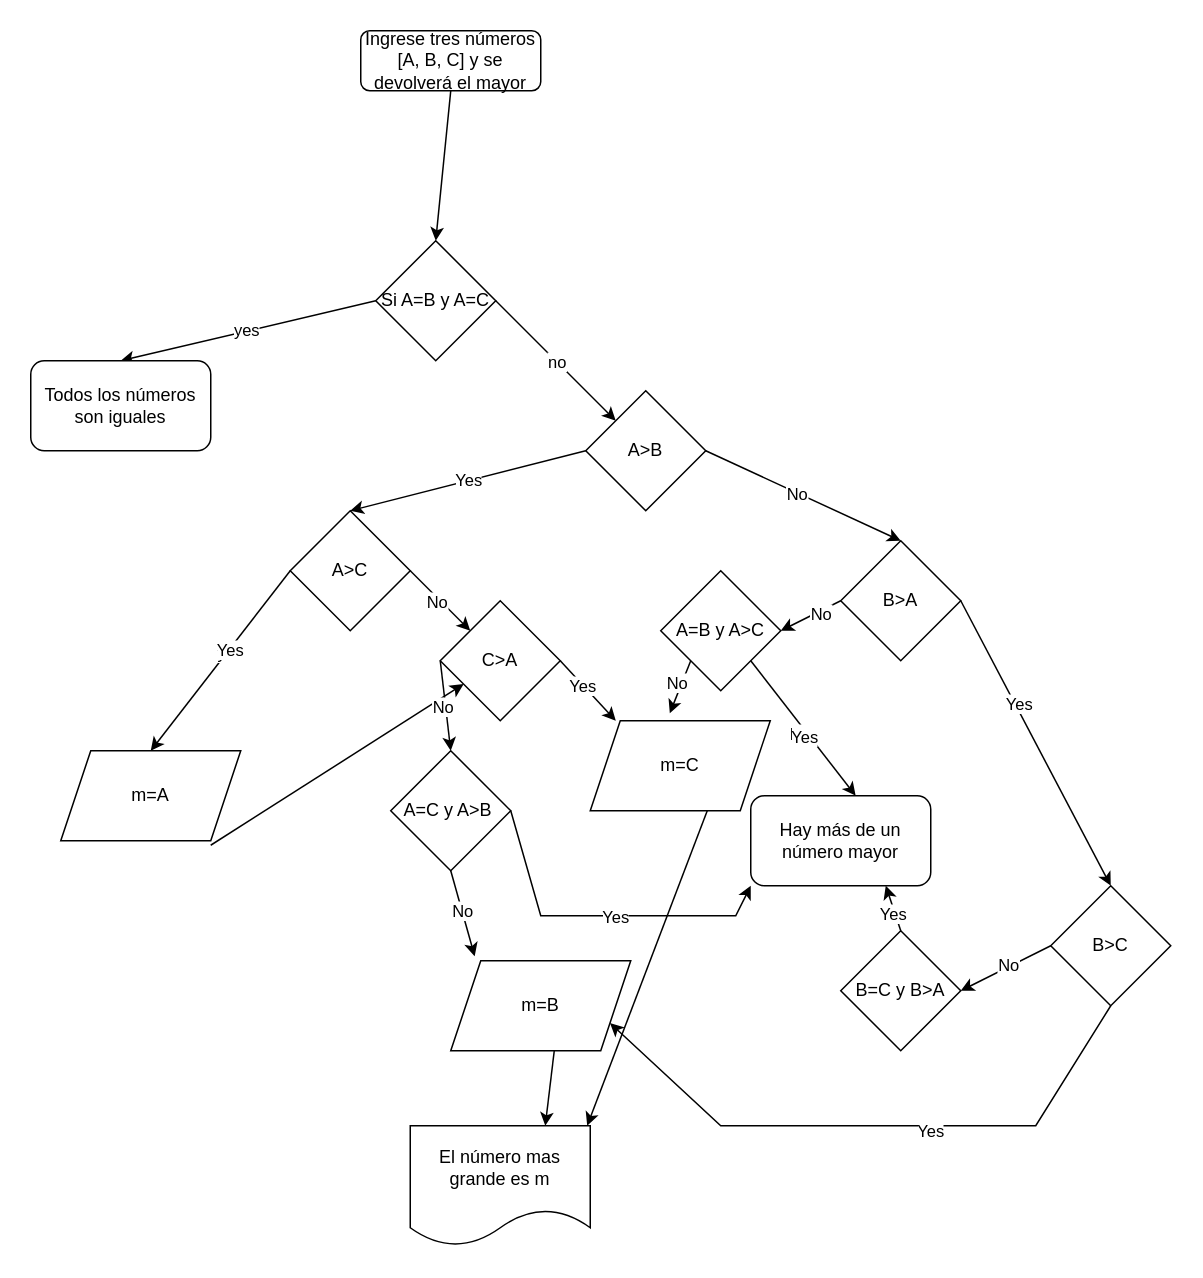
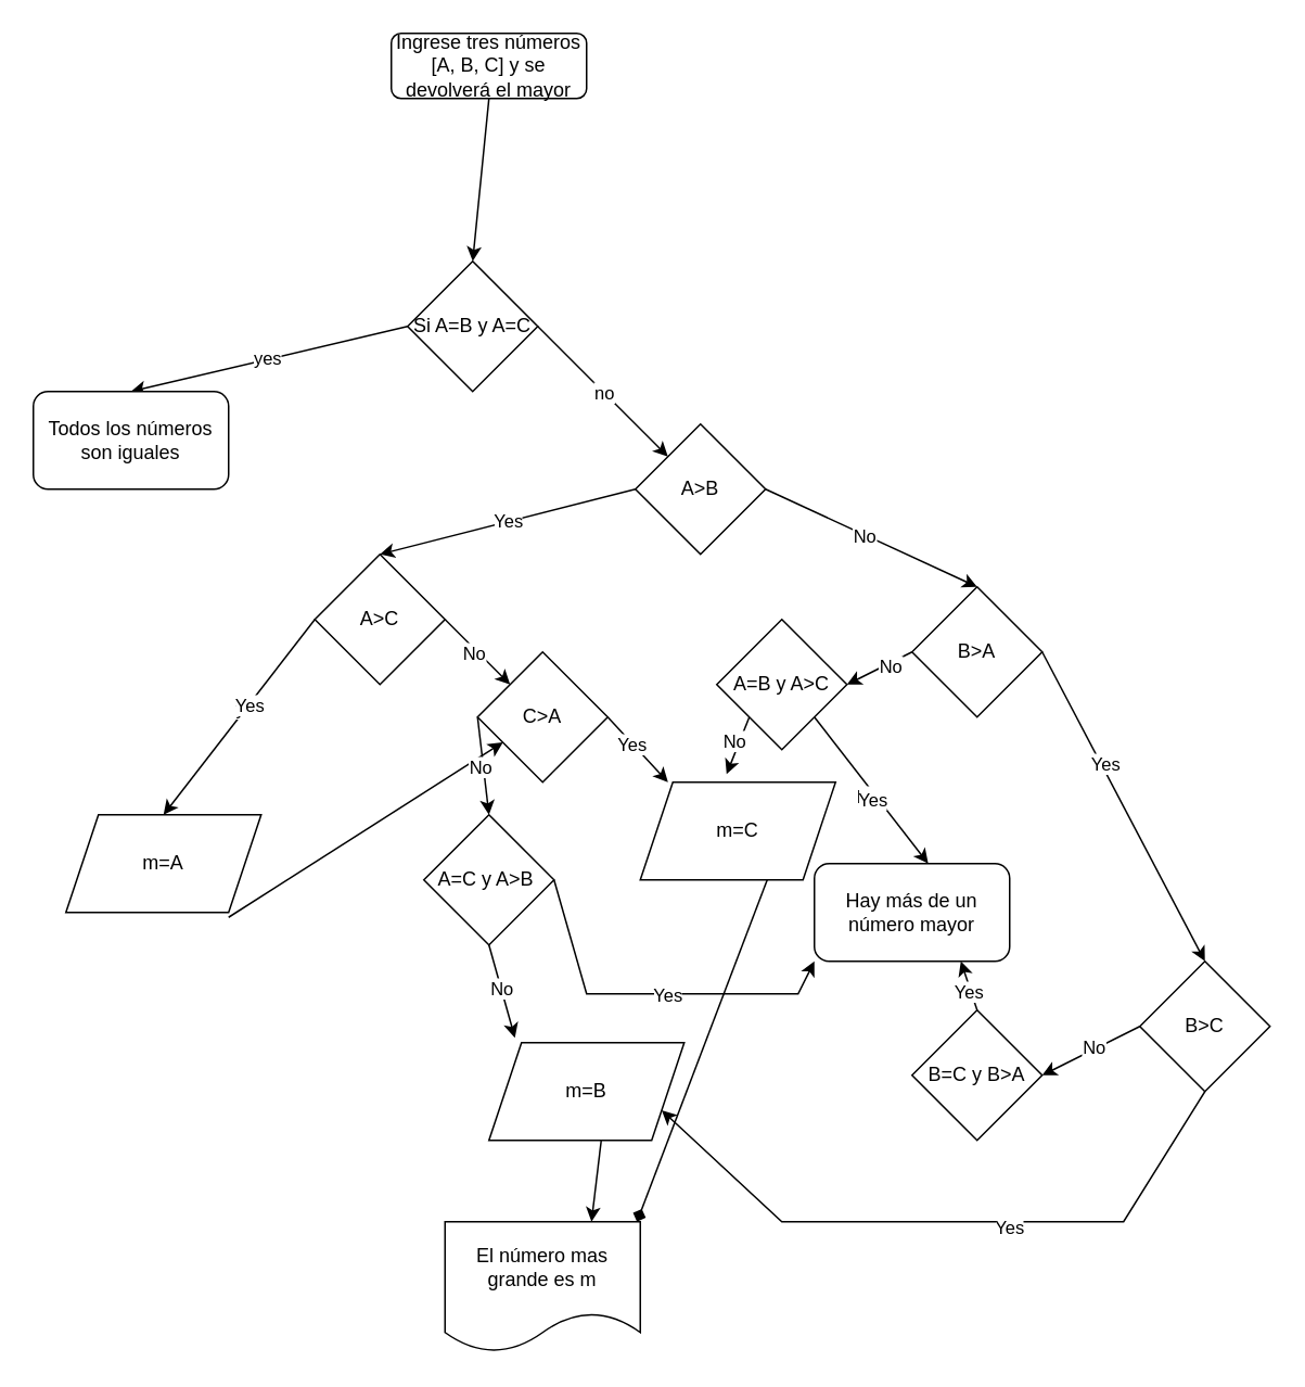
  <mxCell id="0" value="" />
  <mxCell id="1" parent="0" />
  <mxCell id="2" value="Ingrese tres números [A, B, C] y se devolverá el mayor" style="rounded=1;whiteSpace=wrap;html=1;fontSize=12;glass=0;strokeWidth=1;shadow=0;" parent="1" vertex="1"><mxGeometry x="240" y="20" width="120" height="40" as="geometry" /></mxCell>
  <mxCell id="3" value="Si A=B y A=C" style="rhombus;whiteSpace=wrap;html=1;" parent="1" vertex="1"><mxGeometry x="250" y="160" width="80" height="80" as="geometry" /></mxCell>
  <mxCell id="4" value="" style="endArrow=classic;html=1;rounded=0;entryX=0.5;entryY=0;entryDx=0;entryDy=0;exitX=0;exitY=0.5;exitDx=0;exitDy=0;" parent="1" source="3" target="6" edge="1"><mxGeometry width="50" height="50" relative="1" as="geometry"><mxPoint x="480" y="310" as="sourcePoint" /><mxPoint x="530" y="260" as="targetPoint" /></mxGeometry></mxCell>
  <mxCell id="5" value="yes" style="edgeLabel;html=1;align=center;verticalAlign=middle;resizable=0;points=[];" vertex="1" connectable="0" parent="4"><mxGeometry x="0.02" y="-1" relative="1" as="geometry"><mxPoint as="offset" /></mxGeometry></mxCell>
  <mxCell id="6" value="Todos los números son iguales" style="rounded=1;whiteSpace=wrap;html=1;" parent="1" vertex="1"><mxGeometry y="240" width="120" height="60" as="geometry" x="20" /></mxCell>
  <mxCell id="7" value="" style="endArrow=classic;html=1;rounded=0;entryX=0.5;entryY=0;entryDx=0;entryDy=0;exitX=0.5;exitY=1;exitDx=0;exitDy=0;" parent="1" source="2" target="3" edge="1"><mxGeometry width="50" height="50" relative="1" as="geometry"><mxPoint x="480" y="310" as="sourcePoint" /><mxPoint x="530" y="260" as="targetPoint" /></mxGeometry></mxCell>
  <mxCell id="8" value="A&amp;gt;B" style="rhombus;whiteSpace=wrap;html=1;" parent="1" vertex="1"><mxGeometry x="390" y="260" width="80" height="80" as="geometry" /></mxCell>
  <mxCell id="9" value="A&amp;gt;C" style="rhombus;whiteSpace=wrap;html=1;" parent="1" vertex="1"><mxGeometry x="193" y="340" width="80" height="80" as="geometry" /></mxCell>
  <mxCell id="10" value="" style="endArrow=classic;html=1;rounded=0;entryX=0.5;entryY=0;entryDx=0;entryDy=0;exitX=0;exitY=0.5;exitDx=0;exitDy=0;" parent="1" source="8" target="9" edge="1"><mxGeometry width="50" height="50" relative="1" as="geometry"><mxPoint x="410" y="270" as="sourcePoint" /><mxPoint x="460" y="220" as="targetPoint" /></mxGeometry></mxCell>
  <mxCell id="11" value="Yes&lt;br&gt;" style="edgeLabel;html=1;align=center;verticalAlign=middle;resizable=0;points=[];" parent="10" vertex="1" connectable="0"><mxGeometry y="-1" relative="1" as="geometry"><mxPoint as="offset" /></mxGeometry></mxCell>
  <mxCell id="12" value="m=A" style="shape=parallelogram;perimeter=parallelogramPerimeter;whiteSpace=wrap;html=1;fixedSize=1;" parent="1" vertex="1"><mxGeometry x="40" y="500" width="120" height="60" as="geometry" /></mxCell>
  <mxCell id="13" value="El número mas grande es m" style="shape=document;whiteSpace=wrap;html=1;boundedLbl=1;" parent="1" vertex="1"><mxGeometry x="273" y="750" width="120" height="80" as="geometry" /></mxCell>
  <mxCell id="14" value="" style="endArrow=classic;html=1;rounded=0;entryX=0.5;entryY=0;entryDx=0;entryDy=0;exitX=0;exitY=0.5;exitDx=0;exitDy=0;" parent="1" source="9" target="12" edge="1"><mxGeometry width="50" height="50" relative="1" as="geometry"><mxPoint x="410" y="470" as="sourcePoint" /><mxPoint x="460" y="420" as="targetPoint" /></mxGeometry></mxCell>
  <mxCell id="15" value="yes" style="edgeLabel;html=1;align=center;verticalAlign=middle;resizable=0;points=[];" parent="14" vertex="1" connectable="0"><mxGeometry x="-0.1" y="1" relative="1" as="geometry"><mxPoint as="offset" /></mxGeometry></mxCell>
  <mxCell id="16" value="Yes&lt;br&gt;" style="edgeLabel;html=1;align=center;verticalAlign=middle;resizable=0;points=[];" parent="14" vertex="1" connectable="0"><mxGeometry x="-0.133" relative="1" as="geometry"><mxPoint as="offset" /></mxGeometry></mxCell>
  <mxCell id="17" value="" style="endArrow=classic;html=1;rounded=0;exitX=0.833;exitY=1.05;exitDx=0;exitDy=0;exitPerimeter=0;" parent="1" source="12" target="34" edge="1"><mxGeometry width="50" height="50" relative="1" as="geometry"><mxPoint x="410" y="470" as="sourcePoint" /><mxPoint x="460" y="420" as="targetPoint" /></mxGeometry></mxCell>
  <mxCell id="18" value="" style="endArrow=classic;html=1;rounded=0;exitX=1;exitY=0.5;exitDx=0;exitDy=0;entryX=0.5;entryY=0;entryDx=0;entryDy=0;" parent="1" source="8" target="22" edge="1"><mxGeometry width="50" height="50" relative="1" as="geometry"><mxPoint x="300" y="280" as="sourcePoint" /><mxPoint x="440" y="310" as="targetPoint" /></mxGeometry></mxCell>
  <mxCell id="19" value="No" style="edgeLabel;html=1;align=center;verticalAlign=middle;resizable=0;points=[];" parent="18" vertex="1" connectable="0"><mxGeometry x="-0.071" y="-1" relative="1" as="geometry"><mxPoint as="offset" /></mxGeometry></mxCell>
  <mxCell id="20" value="" style="endArrow=classic;html=1;rounded=0;exitX=1;exitY=0.5;exitDx=0;exitDy=0;" parent="1" source="9" target="34" edge="1"><mxGeometry width="50" height="50" relative="1" as="geometry"><mxPoint x="260" y="420" as="sourcePoint" /><mxPoint x="240" y="420" as="targetPoint" /></mxGeometry></mxCell>
  <mxCell id="21" value="No" style="edgeLabel;html=1;align=center;verticalAlign=middle;resizable=0;points=[];" parent="20" vertex="1" connectable="0"><mxGeometry x="-0.032" y="-2" relative="1" as="geometry"><mxPoint as="offset" /></mxGeometry></mxCell>
  <mxCell id="22" value="B&amp;gt;A" style="rhombus;whiteSpace=wrap;html=1;" parent="1" vertex="1"><mxGeometry x="560" y="360" width="80" height="80" as="geometry" /></mxCell>
  <mxCell id="23" value="A=B y A&amp;gt;C" style="rhombus;whiteSpace=wrap;html=1;" parent="1" vertex="1"><mxGeometry x="440" y="380" width="80" height="80" as="geometry" /></mxCell>
  <mxCell id="24" value="" style="endArrow=classic;html=1;rounded=0;entryX=1;entryY=0.5;entryDx=0;entryDy=0;exitX=0;exitY=0.5;exitDx=0;exitDy=0;" parent="1" source="22" target="23" edge="1"><mxGeometry width="50" height="50" relative="1" as="geometry"><mxPoint x="410" y="460" as="sourcePoint" /><mxPoint x="460" y="410" as="targetPoint" /></mxGeometry></mxCell>
  <mxCell id="25" value="No" style="edgeLabel;html=1;align=center;verticalAlign=middle;resizable=0;points=[];" parent="24" vertex="1" connectable="0"><mxGeometry x="-0.269" y="2" relative="1" as="geometry"><mxPoint as="offset" /></mxGeometry></mxCell>
  <mxCell id="26" value="Hay más de un número mayor" style="rounded=1;whiteSpace=wrap;html=1;" parent="1" vertex="1"><mxGeometry x="500" y="530" width="120" height="60" as="geometry" /></mxCell>
  <mxCell id="27" value="" style="endArrow=classic;html=1;rounded=0;entryX=0.583;entryY=0;entryDx=0;entryDy=0;exitX=1;exitY=1;exitDx=0;exitDy=0;entryPerimeter=0;" parent="1" source="23" target="26" edge="1"><mxGeometry width="50" height="50" relative="1" as="geometry"><mxPoint x="550" y="500" as="sourcePoint" /><mxPoint x="600" y="450" as="targetPoint" /></mxGeometry></mxCell>
  <mxCell id="28" value="No&lt;br&gt;" style="edgeLabel;html=1;align=center;verticalAlign=middle;resizable=0;points=[];" parent="27" vertex="1" connectable="0"><mxGeometry x="0.014" y="-4" relative="1" as="geometry"><mxPoint as="offset" /></mxGeometry></mxCell>
  <mxCell id="29" value="Yes&lt;br&gt;" style="edgeLabel;html=1;align=center;verticalAlign=middle;resizable=0;points=[];" parent="27" vertex="1" connectable="0"><mxGeometry x="0.075" y="-3" relative="1" as="geometry"><mxPoint as="offset" /></mxGeometry></mxCell>
  <mxCell id="30" value="m=C" style="shape=parallelogram;perimeter=parallelogramPerimeter;whiteSpace=wrap;html=1;fixedSize=1;" parent="1" vertex="1"><mxGeometry x="393" y="480" width="120" height="60" as="geometry" /></mxCell>
  <mxCell id="31" value="" style="endArrow=classic;html=1;rounded=0;entryX=0.442;entryY=-0.083;entryDx=0;entryDy=0;entryPerimeter=0;exitX=0;exitY=1;exitDx=0;exitDy=0;" parent="1" source="23" target="30" edge="1"><mxGeometry width="50" height="50" relative="1" as="geometry"><mxPoint x="430" y="470" as="sourcePoint" /><mxPoint x="480" y="420" as="targetPoint" /></mxGeometry></mxCell>
  <mxCell id="32" value="No" style="edgeLabel;html=1;align=center;verticalAlign=middle;resizable=0;points=[];" parent="31" vertex="1" connectable="0"><mxGeometry x="-0.072" y="-3" relative="1" as="geometry"><mxPoint as="offset" /></mxGeometry></mxCell>
- <mxCell id="33" value="" style="endArrow=classic;html=1;rounded=0;entryX=0.983;entryY=0;entryDx=0;entryDy=0;entryPerimeter=0;exitX=0.65;exitY=1;exitDx=0;exitDy=0;exitPerimeter=0;" parent="1" source="30" target="13" edge="1"><mxGeometry width="50" height="50" relative="1" as="geometry"><mxPoint x="320" y="610" as="sourcePoint" /><mxPoint x="370" y="560" as="targetPoint" /></mxGeometry></mxCell>
+ <mxCell id="33" value="" style="endArrow=diamond;html=1;rounded=0;entryX=0.983;entryY=0;entryDx=0;entryDy=0;entryPerimeter=0;exitX=0.65;exitY=1;exitDx=0;exitDy=0;exitPerimeter=0;" parent="1" source="30" target="13" edge="1"><mxGeometry width="50" height="50" relative="1" as="geometry"><mxPoint x="320" y="610" as="sourcePoint" /><mxPoint x="370" y="560" as="targetPoint" /></mxGeometry></mxCell>
  <mxCell id="34" value="C&amp;gt;A" style="rhombus;whiteSpace=wrap;html=1;direction=south;" parent="1" vertex="1"><mxGeometry x="293" y="400" width="80" height="80" as="geometry" /></mxCell>
  <mxCell id="35" value="" style="endArrow=classic;html=1;rounded=0;entryX=0.142;entryY=0;entryDx=0;entryDy=0;entryPerimeter=0;exitX=0.5;exitY=0;exitDx=0;exitDy=0;" parent="1" source="34" target="30" edge="1"><mxGeometry width="50" height="50" relative="1" as="geometry"><mxPoint x="410" y="460" as="sourcePoint" /><mxPoint x="460" y="410" as="targetPoint" /></mxGeometry></mxCell>
  <mxCell id="36" value="Yes" style="edgeLabel;html=1;align=center;verticalAlign=middle;resizable=0;points=[];" parent="35" vertex="1" connectable="0"><mxGeometry x="-0.219" relative="1" as="geometry"><mxPoint y="1" as="offset" /></mxGeometry></mxCell>
  <mxCell id="37" value="A=C y A&amp;gt;B&amp;nbsp;" style="rhombus;whiteSpace=wrap;html=1;" parent="1" vertex="1"><mxGeometry x="260" y="500" width="80" height="80" as="geometry" /></mxCell>
  <mxCell id="38" value="" style="endArrow=classic;html=1;rounded=0;entryX=0.5;entryY=0;entryDx=0;entryDy=0;exitX=0.5;exitY=1;exitDx=0;exitDy=0;" parent="1" source="34" target="37" edge="1"><mxGeometry width="50" height="50" relative="1" as="geometry"><mxPoint x="290" y="520" as="sourcePoint" /><mxPoint x="340" y="470" as="targetPoint" /></mxGeometry></mxCell>
  <mxCell id="39" value="No" style="edgeLabel;html=1;align=center;verticalAlign=middle;resizable=0;points=[];" parent="38" vertex="1" connectable="0"><mxGeometry y="-2" relative="1" as="geometry"><mxPoint as="offset" /></mxGeometry></mxCell>
  <mxCell id="40" value="" style="endArrow=classic;html=1;rounded=0;entryX=0;entryY=1;entryDx=0;entryDy=0;exitX=1;exitY=0.5;exitDx=0;exitDy=0;" parent="1" source="37" target="26" edge="1"><mxGeometry width="50" height="50" relative="1" as="geometry"><mxPoint x="330" y="610" as="sourcePoint" /><mxPoint x="380" y="560" as="targetPoint" /><Array as="points"><mxPoint x="360" y="610" /><mxPoint x="410" y="610" /><mxPoint x="490" y="610" /></Array></mxGeometry></mxCell>
  <mxCell id="41" value="Yes" style="edgeLabel;html=1;align=center;verticalAlign=middle;resizable=0;points=[];" parent="40" vertex="1" connectable="0"><mxGeometry x="0.081" relative="1" as="geometry"><mxPoint as="offset" /></mxGeometry></mxCell>
  <mxCell id="42" value="m=B" style="shape=parallelogram;perimeter=parallelogramPerimeter;whiteSpace=wrap;html=1;fixedSize=1;" parent="1" vertex="1"><mxGeometry x="300" y="640" width="120" height="60" as="geometry" /></mxCell>
  <mxCell id="43" value="" style="endArrow=classic;html=1;rounded=0;entryX=0.133;entryY=-0.05;entryDx=0;entryDy=0;entryPerimeter=0;exitX=0.5;exitY=1;exitDx=0;exitDy=0;" parent="1" source="37" target="42" edge="1"><mxGeometry width="50" height="50" relative="1" as="geometry"><mxPoint x="240" y="660" as="sourcePoint" /><mxPoint x="290" y="610" as="targetPoint" /></mxGeometry></mxCell>
  <mxCell id="44" value="No" style="edgeLabel;html=1;align=center;verticalAlign=middle;resizable=0;points=[];" parent="43" vertex="1" connectable="0"><mxGeometry x="-0.06" relative="1" as="geometry"><mxPoint as="offset" /></mxGeometry></mxCell>
  <mxCell id="45" value="" style="endArrow=classic;html=1;rounded=0;entryX=0.75;entryY=0;entryDx=0;entryDy=0;exitX=0.575;exitY=1;exitDx=0;exitDy=0;exitPerimeter=0;" parent="1" source="42" target="13" edge="1"><mxGeometry width="50" height="50" relative="1" as="geometry"><mxPoint x="450" y="710" as="sourcePoint" /><mxPoint x="500" y="660" as="targetPoint" /></mxGeometry></mxCell>
  <mxCell id="46" value="B&amp;gt;C" style="rhombus;whiteSpace=wrap;html=1;" parent="1" vertex="1"><mxGeometry x="700" y="590" width="80" height="80" as="geometry" /></mxCell>
  <mxCell id="47" value="" style="endArrow=classic;html=1;rounded=0;entryX=0.5;entryY=0;entryDx=0;entryDy=0;exitX=1;exitY=0.5;exitDx=0;exitDy=0;" parent="1" source="22" target="46" edge="1"><mxGeometry width="50" height="50" relative="1" as="geometry"><mxPoint x="640" y="470" as="sourcePoint" /><mxPoint x="690" y="420" as="targetPoint" /></mxGeometry></mxCell>
  <mxCell id="48" value="Yes" style="edgeLabel;html=1;align=center;verticalAlign=middle;resizable=0;points=[];" parent="47" vertex="1" connectable="0"><mxGeometry x="-0.26" y="2" relative="1" as="geometry"><mxPoint as="offset" /></mxGeometry></mxCell>
  <mxCell id="49" value="B=C y B&amp;gt;A" style="rhombus;whiteSpace=wrap;html=1;" parent="1" vertex="1"><mxGeometry x="560" y="620" width="80" height="80" as="geometry" /></mxCell>
  <mxCell id="50" value="" style="endArrow=classic;html=1;rounded=0;entryX=0.75;entryY=1;entryDx=0;entryDy=0;exitX=0.5;exitY=0;exitDx=0;exitDy=0;" parent="1" source="49" target="26" edge="1"><mxGeometry width="50" height="50" relative="1" as="geometry"><mxPoint x="620" y="610" as="sourcePoint" /><mxPoint x="690.711" y="560" as="targetPoint" /></mxGeometry></mxCell>
  <mxCell id="51" value="Yes" style="edgeLabel;html=1;align=center;verticalAlign=middle;resizable=0;points=[];" parent="50" vertex="1" connectable="0"><mxGeometry x="-0.24" y="1" relative="1" as="geometry"><mxPoint x="-1" as="offset" /></mxGeometry></mxCell>
  <mxCell id="52" value="" style="endArrow=classic;html=1;rounded=0;entryX=1;entryY=0.5;entryDx=0;entryDy=0;exitX=0;exitY=0.5;exitDx=0;exitDy=0;" parent="1" source="46" target="49" edge="1"><mxGeometry width="50" height="50" relative="1" as="geometry"><mxPoint x="670" y="700" as="sourcePoint" /><mxPoint x="720" y="650" as="targetPoint" /></mxGeometry></mxCell>
  <mxCell id="53" value="No" style="edgeLabel;html=1;align=center;verticalAlign=middle;resizable=0;points=[];" parent="52" vertex="1" connectable="0"><mxGeometry x="-0.09" y="-2" relative="1" as="geometry"><mxPoint as="offset" /></mxGeometry></mxCell>
  <mxCell id="54" value="" style="endArrow=classic;html=1;rounded=0;entryX=1;entryY=0.75;entryDx=0;entryDy=0;exitX=0.5;exitY=1;exitDx=0;exitDy=0;" parent="1" source="46" target="42" edge="1"><mxGeometry width="50" height="50" relative="1" as="geometry"><mxPoint x="710" y="750" as="sourcePoint" /><mxPoint x="640" y="750" as="targetPoint" /><Array as="points"><mxPoint x="690" y="750" /><mxPoint x="480" y="750" /></Array></mxGeometry></mxCell>
  <mxCell id="55" value="Yes" style="edgeLabel;html=1;align=center;verticalAlign=middle;resizable=0;points=[];" parent="54" vertex="1" connectable="0"><mxGeometry x="-0.184" y="3" relative="1" as="geometry"><mxPoint as="offset" /></mxGeometry></mxCell>
  <mxCell id="56" value="" style="endArrow=classic;html=1;rounded=0;exitX=1;exitY=0.5;exitDx=0;exitDy=0;" edge="1" parent="1" source="3" target="8"><mxGeometry width="50" height="50" relative="1" as="geometry"><mxPoint x="210" y="230" as="sourcePoint" /><mxPoint x="260" y="180" as="targetPoint" /></mxGeometry></mxCell>
  <mxCell id="57" value="no" style="edgeLabel;html=1;align=center;verticalAlign=middle;resizable=0;points=[];" vertex="1" connectable="0" parent="56"><mxGeometry x="0.011" relative="1" as="geometry"><mxPoint as="offset" /></mxGeometry></mxCell>
